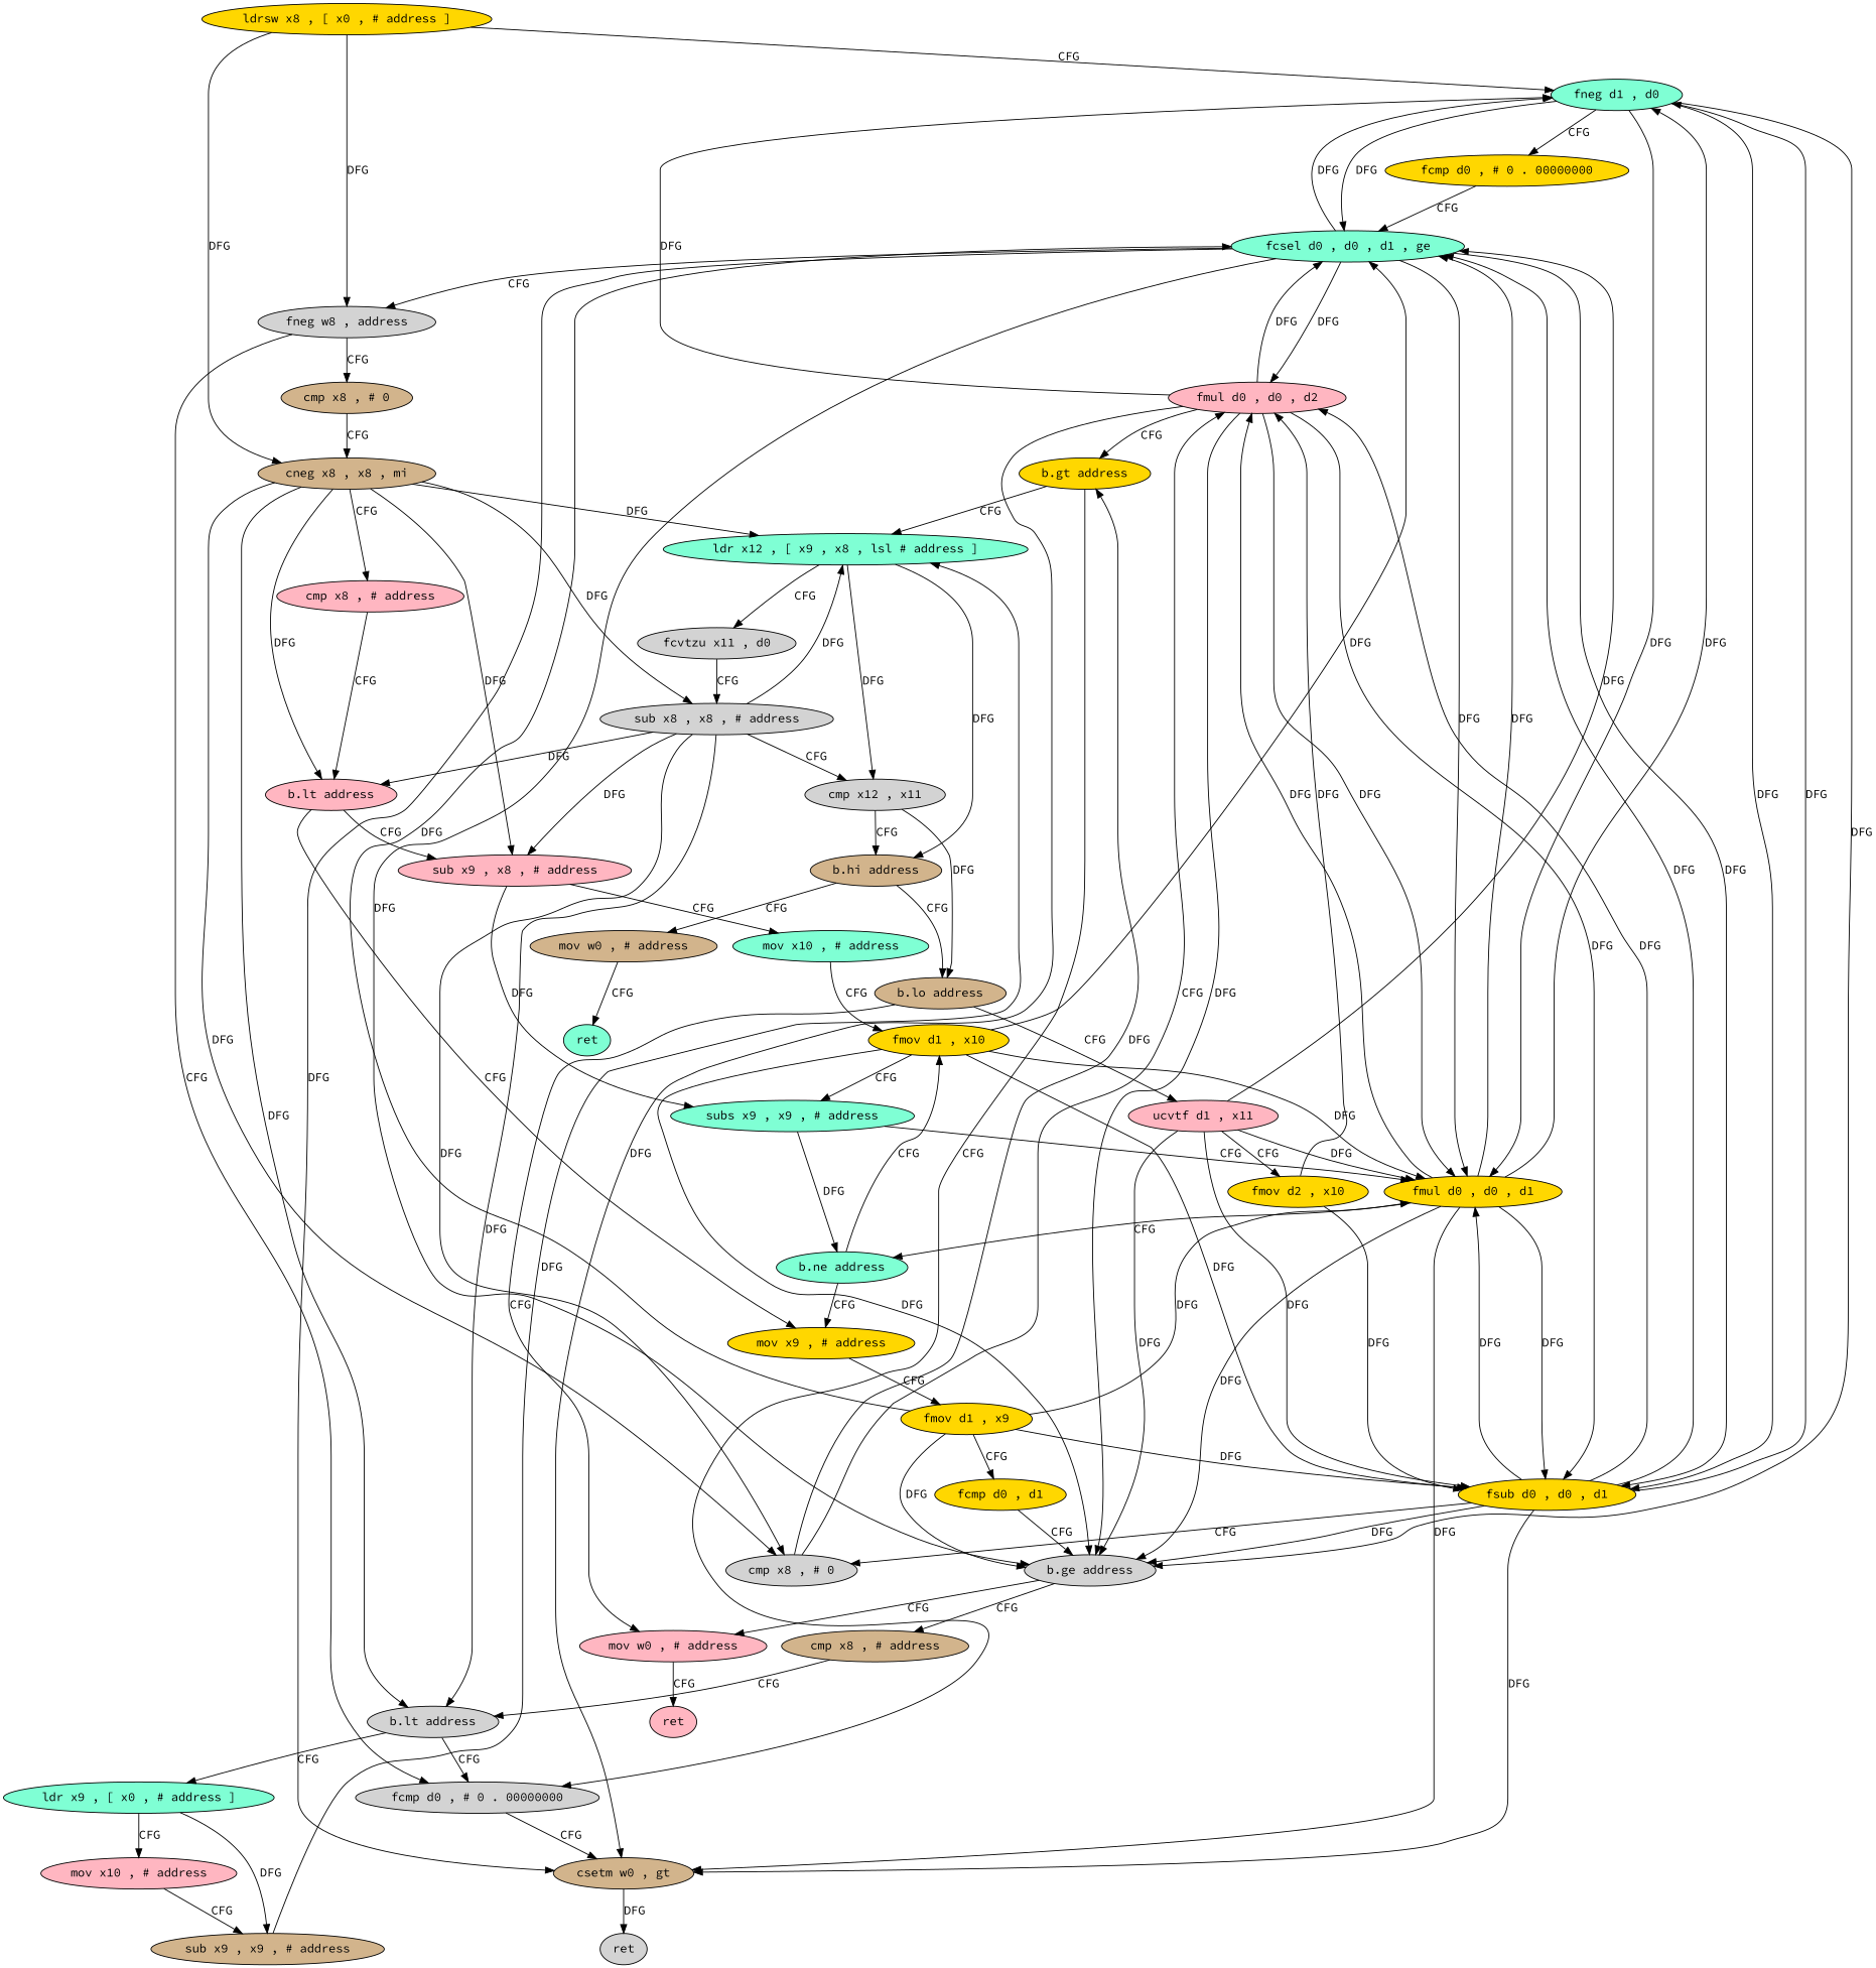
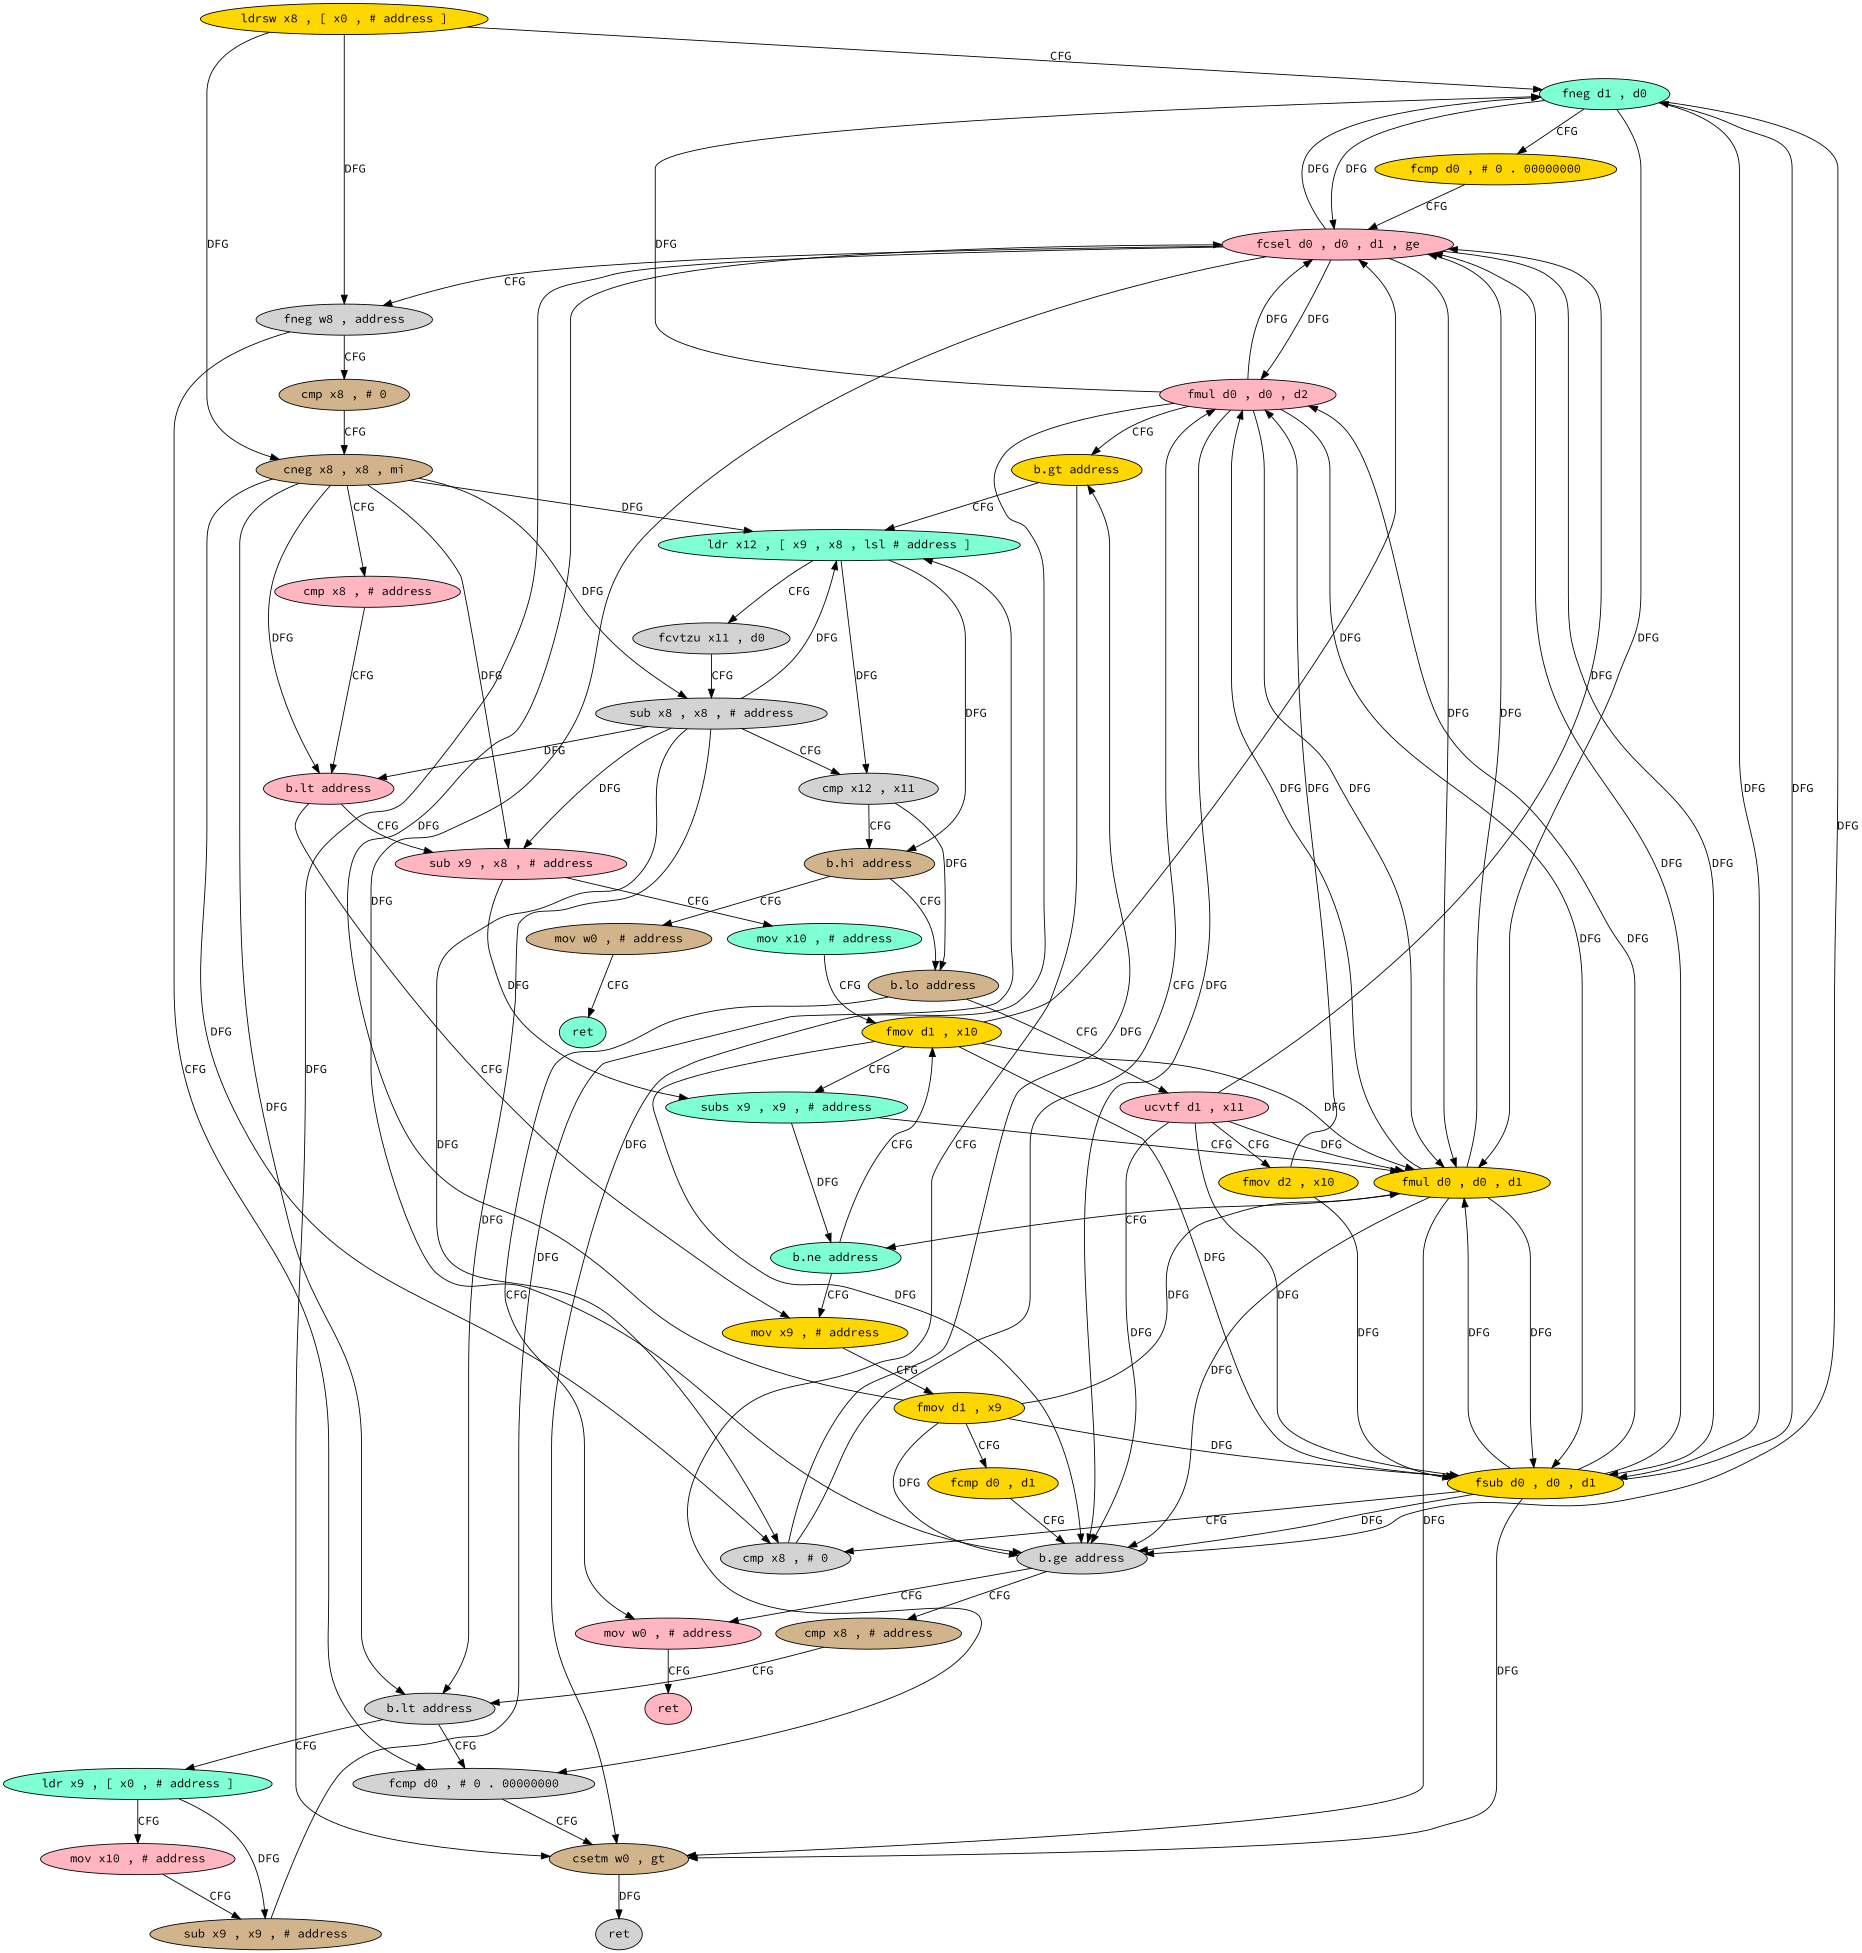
  digraph {
    fontname="Source Code Pro"
    node [fillcolor=gold fontname="Source Code Pro" style=filled]
    edge [fontname="Source Code Pro"]
    n1 [label="ldrsw x8 , [ x0 , # address ]"]
    n2 [fillcolor=aquamarine label="fneg d1 , d0"]
    n3 [fillcolor=lightgrey label="fneg w8 , address"]
    n4 [fillcolor=tan label="cneg x8 , x8 , mi"]
    n5 [label="fcmp d0 , # 0 . 00000000"]
-   n6 [fillcolor=aquamarine label="fcsel d0 , d0 , d1 , ge"]
+   n6 [fillcolor=lightpink label="fcsel d0 , d0 , d1 , ge"]
    n7 [fillcolor=lightgrey label="b.ge address"]
    n8 [label="fmul d0 , d0 , d1"]
    n9 [label="fsub d0 , d0 , d1"]
    n10 [fillcolor=lightgrey label="fcmp d0 , # 0 . 00000000"]
    n11 [fillcolor=tan label="cmp x8 , # 0"]
    n12 [fillcolor=lightpink label="cmp x8 , # address"]
    n13 [fillcolor=lightpink label="b.lt address"]
    n14 [fillcolor=lightpink label="sub x9 , x8 , # address"]
    n15 [fillcolor=lightgrey label="b.lt address"]
    n16 [fillcolor=aquamarine label="ldr x12 , [ x9 , x8 , lsl # address ]"]
    n17 [fillcolor=lightgrey label="cmp x8 , # 0"]
    n18 [fillcolor=lightgrey label="sub x8 , x8 , # address"]
    n19 [fillcolor=tan label="csetm w0 , gt"]
    n20 [fillcolor=lightpink label="fmul d0 , d0 , d2"]
    n21 [fillcolor=lightpink label="mov w0 , # address"]
    n22 [fillcolor=tan label="cmp x8 , # address"]
    n23 [fillcolor=aquamarine label="b.ne address"]
    n24 [fillcolor=lightgrey label=ret]
    n25 [label="b.gt address"]
    n26 [label="mov x9 , # address"]
    n27 [fillcolor=aquamarine label="mov x10 , # address"]
    n28 [fillcolor=aquamarine label="subs x9 , x9 , # address"]
    n29 [fillcolor=aquamarine label="ldr x9 , [ x0 , # address ]"]
    n30 [fillcolor=lightgrey label="fcvtzu x11 , d0"]
    n31 [fillcolor=lightgrey label="cmp x12 , x11"]
    n32 [fillcolor=tan label="b.hi address"]
    n33 [label="fmov d1 , x9"]
    n34 [label="fcmp d0 , d1"]
    n35 [label="fmov d1 , x10"]
    n36 [fillcolor=lightpink label=ret]
    n37 [fillcolor=lightpink label="mov x10 , # address"]
    n38 [fillcolor=tan label="sub x9 , x9 , # address"]
    n39 [fillcolor=tan label="b.lo address"]
    n40 [fillcolor=tan label="mov w0 , # address"]
    n41 [fillcolor=aquamarine label=ret]
    n42 [fillcolor=lightpink label="ucvtf d1 , x11"]
    n43 [label="fmov d2 , x10"]
    n1 -> n2 [label=CFG]
    n1 -> n3 [label=DFG]
    n1 -> n4 [label=DFG]
    n2 -> n5 [label=CFG]
    n2 -> n6 [label=DFG]
    n2 -> n7 [label=DFG]
    n2 -> n8 [label=DFG]
    n2 -> n9 [label=DFG]
    n3 -> n10 [label=CFG]
    n3 -> n11 [label=CFG]
    n4 -> n12 [label=CFG]
    n4 -> n13 [label=DFG]
    n4 -> n14 [label=DFG]
    n4 -> n15 [label=DFG]
    n4 -> n16 [label=DFG]
    n4 -> n17 [label=DFG]
    n4 -> n18 [label=DFG]
    n5 -> n6 [label=CFG]
    n6 -> n2 [label=DFG]
    n6 -> n3 [label=CFG]
    n6 -> n7 [label=DFG]
    n6 -> n8 [label=DFG]
    n6 -> n9 [label=DFG]
    n6 -> n19 [label=DFG]
    n6 -> n20 [label=DFG]
    n7 -> n21 [label=CFG]
    n7 -> n22 [label=CFG]
-   n8 -> n2 [label=DFG]
    n8 -> n6 [label=DFG]
    n8 -> n7 [label=DFG]
    n8 -> n9 [label=DFG]
    n8 -> n19 [label=DFG]
    n8 -> n20 [label=DFG]
    n8 -> n23 [label=CFG]
    n9 -> n2 [label=DFG]
    n9 -> n6 [label=DFG]
    n9 -> n7 [label=DFG]
    n9 -> n8 [label=DFG]
    n9 -> n17 [label=CFG]
    n9 -> n19 [label=DFG]
    n9 -> n20 [label=DFG]
    n10 -> n19 [label=CFG]
    n11 -> n4 [label=CFG]
    n12 -> n13 [label=CFG]
    n13 -> n14 [label=CFG]
    n13 -> n26 [label=CFG]
    n14 -> n27 [label=CFG]
    n14 -> n28 [label=DFG]
    n15 -> n10 [label=CFG]
    n15 -> n29 [label=CFG]
    n16 -> n30 [label=CFG]
    n16 -> n31 [label=DFG]
    n16 -> n32 [label=DFG]
    n17 -> n20 [label=CFG]
    n17 -> n25 [label=DFG]
    n18 -> n13 [label=DFG]
    n18 -> n14 [label=DFG]
    n18 -> n15 [label=DFG]
    n18 -> n16 [label=DFG]
    n18 -> n17 [label=DFG]
    n18 -> n31 [label=CFG]
    n19 -> n24 [label=DFG]
    n20 -> n2 [label=DFG]
    n20 -> n6 [label=DFG]
    n20 -> n7 [label=DFG]
    n20 -> n8 [label=DFG]
    n20 -> n9 [label=DFG]
    n20 -> n19 [label=DFG]
    n20 -> n25 [label=CFG]
    n21 -> n36 [label=CFG]
    n22 -> n15 [label=CFG]
    n23 -> n26 [label=CFG]
    n23 -> n35 [label=CFG]
    n25 -> n10 [label=CFG]
    n25 -> n16 [label=CFG]
    n26 -> n33 [label=CFG]
    n27 -> n35 [label=CFG]
    n28 -> n8 [label=CFG]
    n28 -> n23 [label=DFG]
    n29 -> n37 [label=CFG]
    n29 -> n38 [label=DFG]
    n30 -> n18 [label=CFG]
    n31 -> n32 [label=CFG]
    n31 -> n39 [label=DFG]
    n32 -> n39 [label=CFG]
    n32 -> n40 [label=CFG]
    n33 -> n6 [label=DFG]
    n33 -> n7 [label=DFG]
    n33 -> n8 [label=DFG]
    n33 -> n9 [label=DFG]
    n33 -> n34 [label=CFG]
    n34 -> n7 [label=CFG]
    n35 -> n6 [label=DFG]
    n35 -> n7 [label=DFG]
    n35 -> n8 [label=DFG]
    n35 -> n9 [label=DFG]
    n35 -> n28 [label=CFG]
    n37 -> n38 [label=CFG]
    n38 -> n16 [label=DFG]
    n39 -> n21 [label=CFG]
    n39 -> n42 [label=CFG]
    n40 -> n41 [label=CFG]
    n42 -> n6 [label=DFG]
    n42 -> n7 [label=DFG]
    n42 -> n8 [label=DFG]
    n42 -> n9 [label=DFG]
    n42 -> n43 [label=CFG]
    n43 -> n9 [label=DFG]
    n43 -> n20 [label=DFG]
  }
